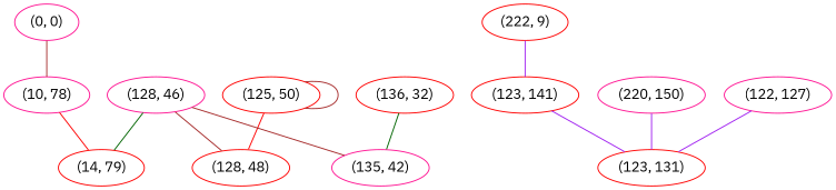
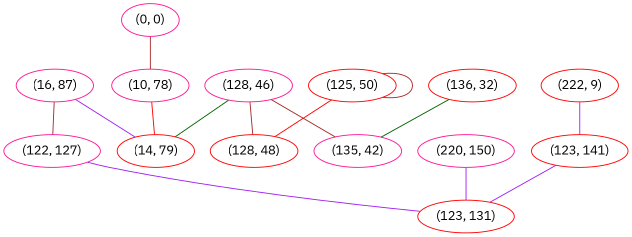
  graph {
    fontname="IBM Plex Sans"
    node [color=deeppink fontname="IBM Plex Sans"]
    edge [color=brown fontname="IBM Plex Sans" weight=1]
    "(0, 0)"
    "(10, 78)"
    "(14, 79)" [color=red]
    "(125, 50)" [color=red]
    "(128, 48)" [color=red]
    "(128, 46)"
    "(135, 42)"
    "(222, 9)" [color=red]
    "(123, 141)" [color=red]
    "(136, 32)" [color=red]
    "(123, 131)" [color=red]
    "(220, 150)"
+   "(16, 87)"
    "(122, 127)"
    "(0, 0)" -- "(10, 78)" [weight=4]
    "(10, 78)" -- "(14, 79)" [color=red]
    "(125, 50)" -- "(125, 50)" [weight=2]
    "(125, 50)" -- "(128, 48)" [color=red]
    "(128, 46)" -- "(14, 79)" [color=darkgreen]
    "(128, 46)" -- "(128, 48)"
    "(128, 46)" -- "(135, 42)"
    "(222, 9)" -- "(123, 141)" [color=purple]
    "(123, 141)" -- "(123, 131)" [color=purple]
    "(136, 32)" -- "(135, 42)" [color=darkgreen]
    "(220, 150)" -- "(123, 131)" [color=purple]
+   "(16, 87)" -- "(14, 79)" [color=purple]
+   "(16, 87)" -- "(122, 127)"
    "(122, 127)" -- "(123, 131)" [color=purple]
  }
